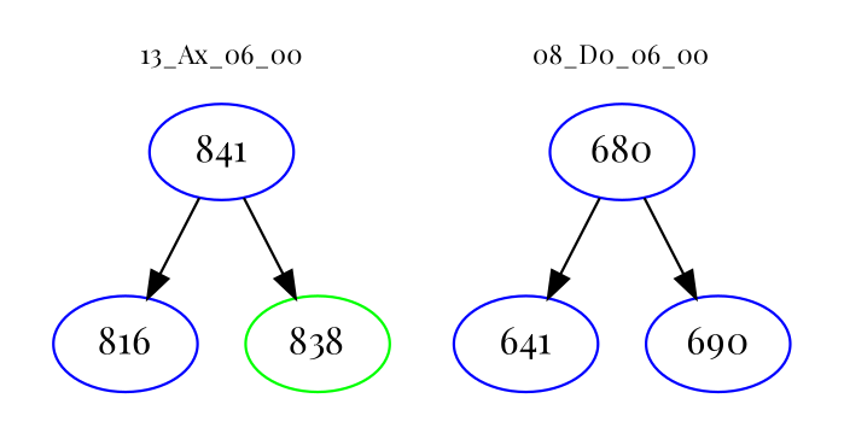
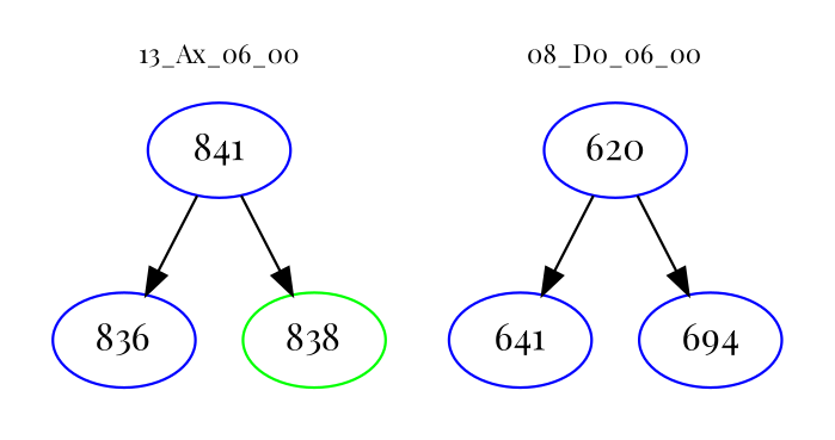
  digraph {
    fontname="Playfair Display"
    node [color=blue fontname="Playfair Display"]
    edge [color=black fontname="Playfair Display"]
    n1 [label=841]
-   n2 [label=816]
+   n2 [label=836]
    n3 [color=green label=838]
-   n4 [label=680]
+   n4 [label=620]
    n5 [label=641]
-   n6 [label=690]
+   n6 [label=694]
    subgraph cluster_1 {
      color=white
      fontsize=10
      label="13_Ax_06_00"
      n1
      n2
      n3
    }
    subgraph cluster_2 {
      color=white
      fontsize=10
      label="08_D0_06_00"
      n4
      n5
      n6
    }
    n1 -> n2
    n1 -> n3
    n4 -> n5
    n4 -> n6
  }
